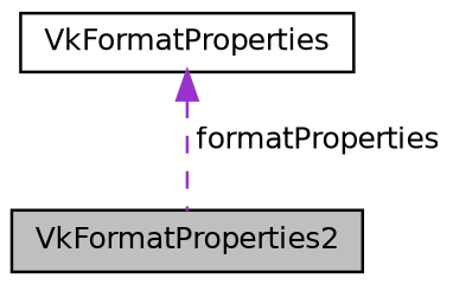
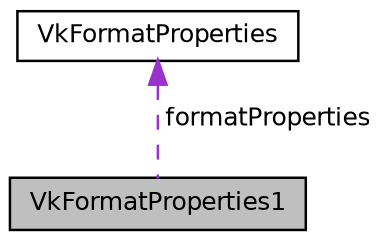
  digraph {
    node [color=black fontname=Helvetica fontsize=10 shape=record style=filled]
-   n1 [fillcolor=grey75 fontcolor=black height=0.2 label=VkFormatProperties2 width=0.4]
+   n1 [fillcolor=grey75 fontcolor=black height=0.2 label=VkFormatProperties1 width=0.4]
    n2 [fillcolor=white height=0.2 label=VkFormatProperties width=0.4]
    n2 -> n1 [color=darkorchid3 dir=back fontname=Helvetica fontsize=10 label=" formatProperties" labelfontname=Helvetica labelfontsize=10 style=dashed]
  }
